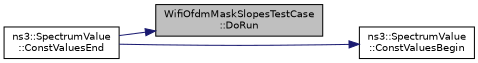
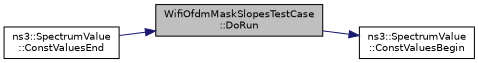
  digraph {
    rankdir=LR
    node [color=black fillcolor=white fontname=Helvetica fontsize=10 shape=record style=filled]
    edge [color=midnightblue fontname=Helvetica fontsize=10 labelfontname=Helvetica labelfontsize=10 style=solid]
    n1 [fillcolor=grey75 fontcolor=black height=0.2 label="WifiOfdmMaskSlopesTestCase\l::DoRun" width=0.4]
    n2 [height=0.2 label="ns3::SpectrumValue\l::ConstValuesBegin" width=0.4]
    n3 [height=0.2 label="ns3::SpectrumValue\l::ConstValuesEnd" width=0.4]
-   n3 -> n2
+   n1 -> n2
    n3 -> n1
  }
